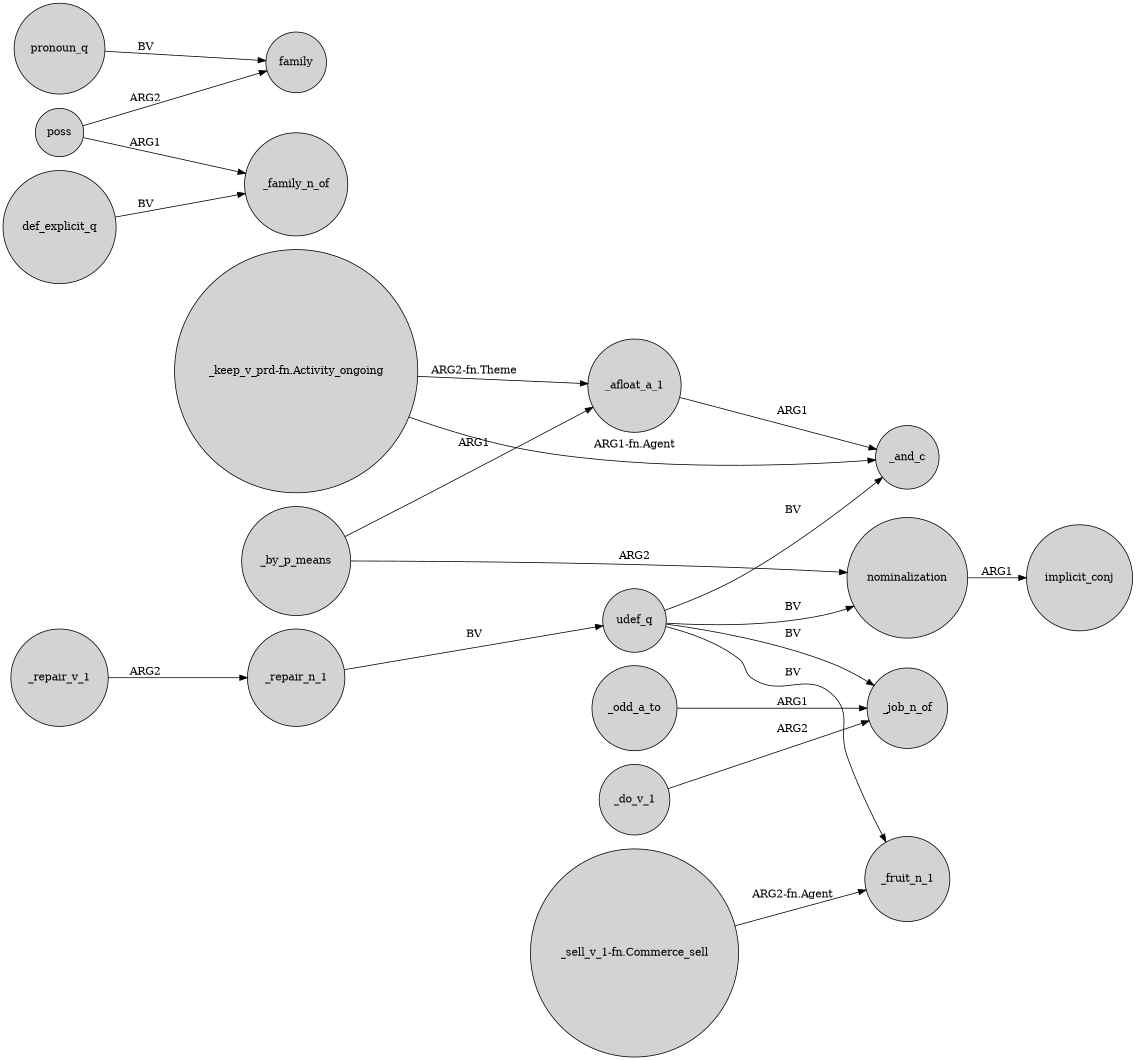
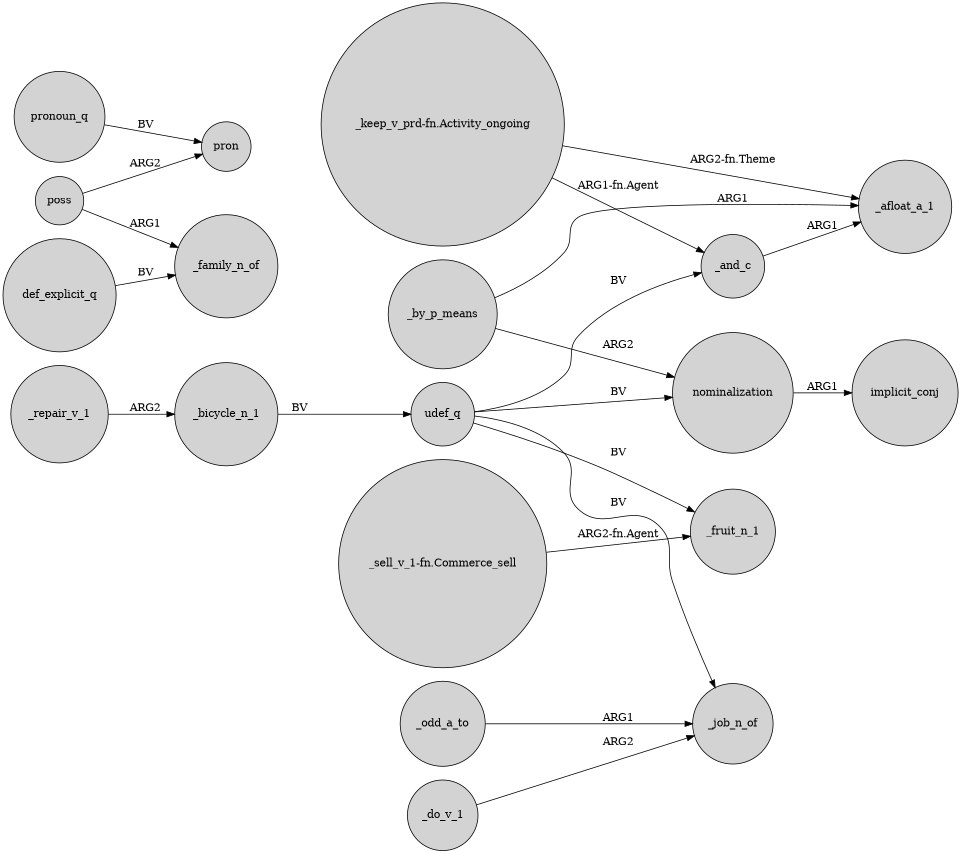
  digraph {
    rankdir=LR
    node [shape=circle style=filled]
    _by_p_means
    nominalization
    _afloat_a_1
    implicit_conj
    _and_c
    poss
-   pron [label=family]
+   pron
    _family_n_of
    "_keep_v_prd-fn.Activity_ongoing"
    pronoun_q
    _do_v_1
    _job_n_of
    udef_q
    _fruit_n_1
-   _bicycle_n_1 [label=_repair_n_1]
+   _bicycle_n_1
    _odd_a_to
    def_explicit_q
    _repair_v_1
    "_sell_v_1-fn.Commerce_sell"
    _by_p_means -> nominalization [label=ARG2]
    _by_p_means -> _afloat_a_1 [label=ARG1]
    nominalization -> implicit_conj [label=ARG1]
-   _afloat_a_1 -> _and_c [label=ARG1]
+   _and_c -> _afloat_a_1 [label=ARG1]
    poss -> pron [label=ARG2]
    poss -> _family_n_of [label=ARG1]
    "_keep_v_prd-fn.Activity_ongoing" -> _afloat_a_1 [label="ARG2-fn.Theme"]
    "_keep_v_prd-fn.Activity_ongoing" -> _and_c [label="ARG1-fn.Agent"]
    pronoun_q -> pron [label=BV]
    _do_v_1 -> _job_n_of [label=ARG2]
    udef_q -> nominalization [label=BV]
    udef_q -> _and_c [label=BV]
    udef_q -> _job_n_of [label=BV]
    udef_q -> _fruit_n_1 [label=BV]
    _bicycle_n_1 -> udef_q [label=BV]
    _odd_a_to -> _job_n_of [label=ARG1]
    def_explicit_q -> _family_n_of [label=BV]
    _repair_v_1 -> _bicycle_n_1 [label=ARG2]
    "_sell_v_1-fn.Commerce_sell" -> _fruit_n_1 [label="ARG2-fn.Agent"]
  }
